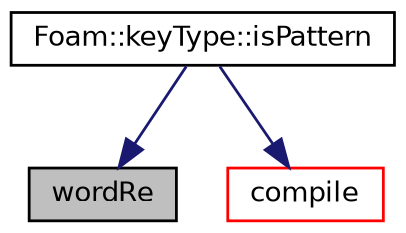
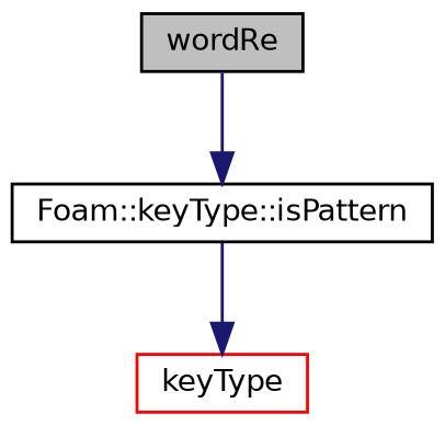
  digraph {
    rankdir=TB
    node [color=black fontname=Helvetica fontsize=10 shape=record]
    edge [color=midnightblue fontname=Helvetica fontsize=10 labelfontname=Helvetica labelfontsize=10 style=solid]
    n1 [fillcolor=grey75 fontcolor=black height=0.2 label=wordRe style=filled width=0.4]
    n2 [height=0.2 label="Foam::keyType::isPattern" width=0.4]
-   n3 [color=red height=0.2 label=compile width=0.4]
-   n2 -> n1
+   n3 [color=red height=0.2 label=keyType width=0.4]
+   n1 -> n2
    n2 -> n3
  }
